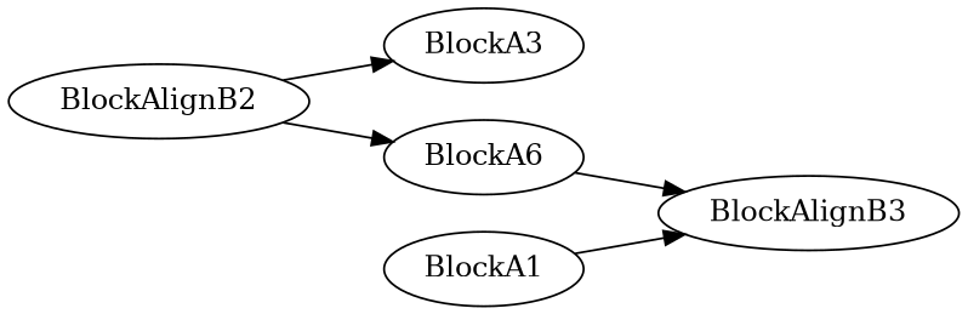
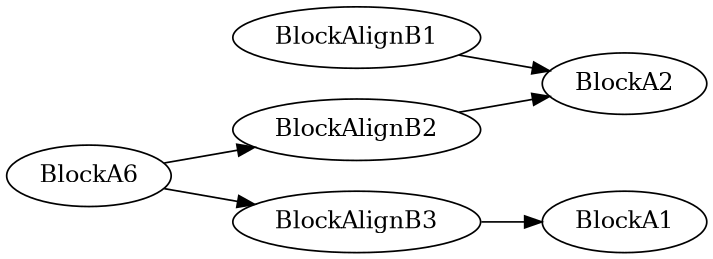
  digraph {
    rankdir=LR
    node [cpu=0 patentry=1 patexit=1 pattern=A tperiod=1000 type=blockalign]
    edge [type=defdst]
-   BlockA2 [type=block label=BlockA3]
+   BlockAlignB1
+   BlockA2 [type=block]
    BlockAlignB2
    n4 [label=BlockA6 type=block]
    BlockAlignB3
    BlockA1 [type=block]
+   BlockAlignB1 -> BlockA2
    BlockAlignB2 -> BlockA2
-   BlockAlignB2 -> n4
+   n4 -> BlockAlignB2
    n4 -> BlockAlignB3
-   BlockA1 -> BlockAlignB3
+   BlockAlignB3 -> BlockA1
  }
